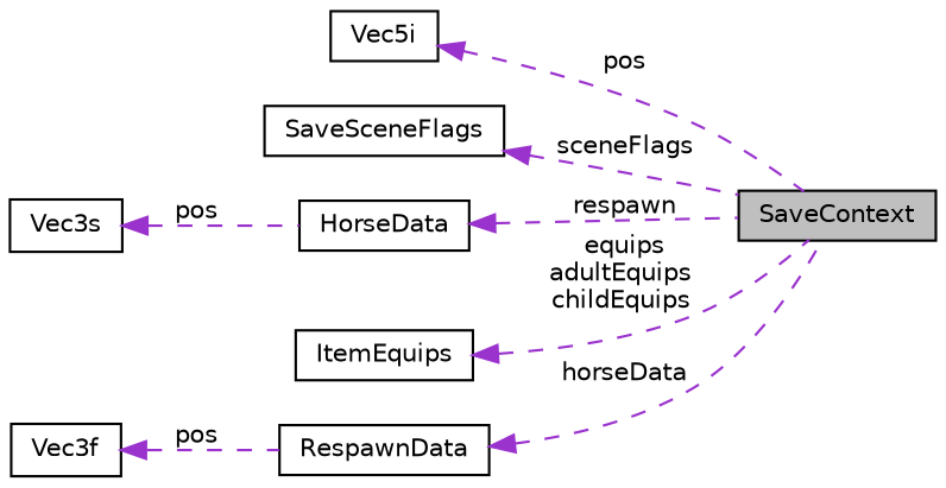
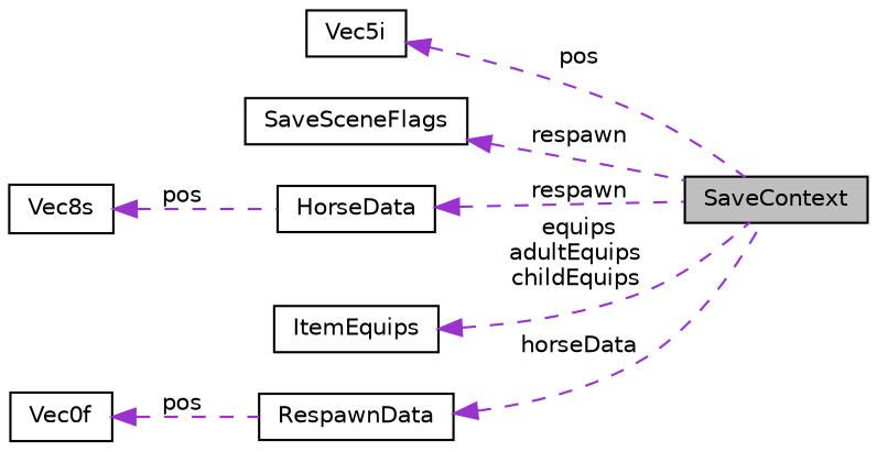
  digraph {
    rankdir=LR
    node [color=black fillcolor=white fontname=Helvetica fontsize=10 shape=record style=filled]
    edge [color=darkorchid3 dir=back fontname=Helvetica fontsize=10 labelfontname=Helvetica labelfontsize=10 style=dashed]
    n1 [fillcolor=grey75 fontcolor=black height=0.2 label=SaveContext width=0.4]
    n2 [height=0.2 label=Vec5i width=0.4]
    n3 [height=0.2 label=SaveSceneFlags width=0.4]
    n4 [height=0.2 label=HorseData width=0.4]
-   n5 [height=0.2 label=Vec3s width=0.4]
+   n5 [height=0.2 label=Vec8s width=0.4]
    n6 [height=0.2 label=ItemEquips width=0.4]
    n7 [height=0.2 label=RespawnData width=0.4]
-   n8 [height=0.2 label=Vec3f width=0.4]
+   n8 [height=0.2 label=Vec0f width=0.4]
    n2 -> n1 [label=" pos"]
-   n3 -> n1 [label=" sceneFlags"]
+   n3 -> n1 [label=" respawn"]
    n4 -> n1 [label=" respawn"]
    n5 -> n4 [label=" pos"]
    n6 -> n1 [label=" equips\nadultEquips\nchildEquips"]
    n7 -> n1 [label=" horseData"]
    n8 -> n7 [label=" pos"]
  }
